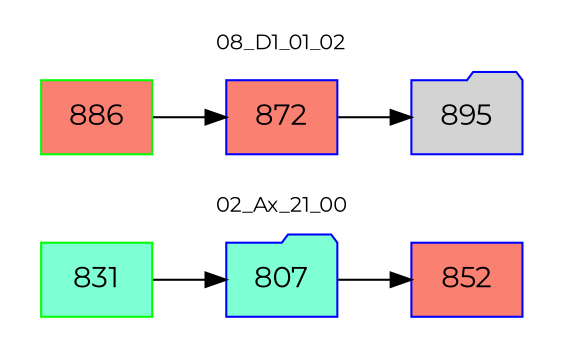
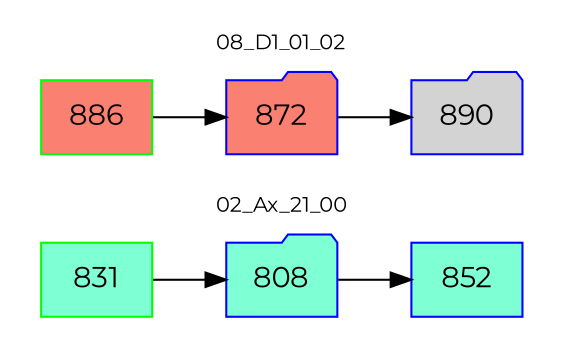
  digraph {
    fontname=Montserrat
    rankdir=LR
    node [color=blue fillcolor=aquamarine fontname=Montserrat shape=box style=filled]
    edge [color=black fontname=Montserrat]
    n1 [color=green label=831]
-   n2 [label=807 shape=folder]
-   n3 [fillcolor=salmon label=852]
+   n2 [label=808 shape=folder]
+   n3 [label=852]
    n4 [color=green fillcolor=salmon label=886]
-   n5 [fillcolor=salmon label=872]
-   n6 [fillcolor=lightgrey label=895 shape=folder]
+   n5 [fillcolor=salmon label=872 shape=folder]
+   n6 [fillcolor=lightgrey label=890 shape=folder]
    subgraph cluster_1 {
      color=white
      fontsize=10
      label="02_Ax_21_00"
      n1
      n2
      n3
    }
    subgraph cluster_2 {
      color=white
      fontsize=10
      label="08_D1_01_02"
      n4
      n5
      n6
    }
    n1 -> n2
    n2 -> n3
    n4 -> n5
    n5 -> n6
  }
